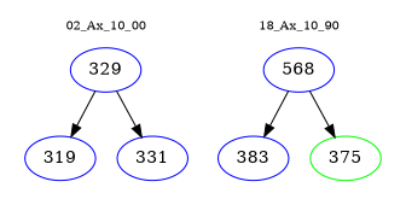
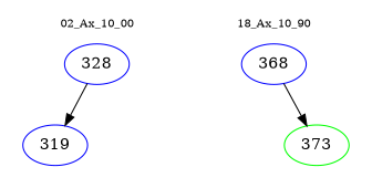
  digraph {
    node [color=blue]
    edge [color=black]
-   n1 [label=329]
+   n1 [label=328]
    n2 [label=319]
-   n3 [label=331]
-   n4 [label=568]
-   n5 [label=383]
-   n6 [color=green label=375]
+   n4 [label=368]
+   n6 [color=green label=373]
    subgraph cluster_1 {
      color=white
      fontsize=10
      label="02_Ax_10_00"
      n1
      n2
-     n3
    }
    subgraph cluster_2 {
      color=white
      fontsize=10
      label="18_Ax_10_90"
      n4
-     n5
      n6
    }
    n1 -> n2
-   n1 -> n3
-   n4 -> n5
    n4 -> n6
  }
